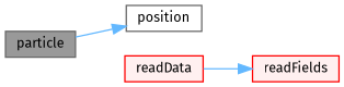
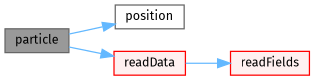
  digraph {
    fontname="Fira Sans"
    rankdir=LR
    node [color=red fillcolor="#FFF0F0" fontname="Fira Sans" fontsize=10 shape=box style=filled]
    edge [color=steelblue1 fontname="Fira Sans" fontsize=10 labelfontname=Helvetica labelfontsize=10 style=solid]
    n1 [color=gray40 fillcolor=grey60 fontcolor=black height=0.2 label=particle width=0.4]
    n2 [color=grey40 fillcolor=white height=0.2 label=position width=0.4]
    n3 [height=0.2 label=readData width=0.4]
    n4 [height=0.2 label=readFields width=0.4]
    n1 -> n2
+   n1 -> n3
    n3 -> n4
  }
